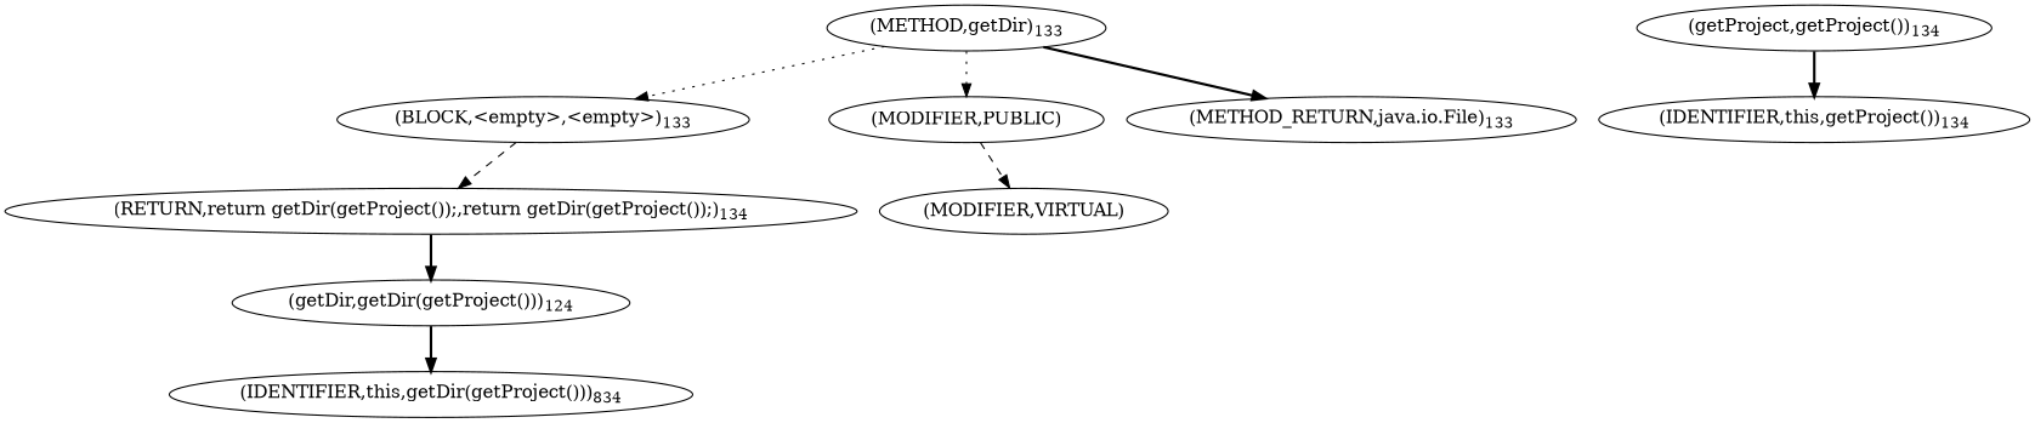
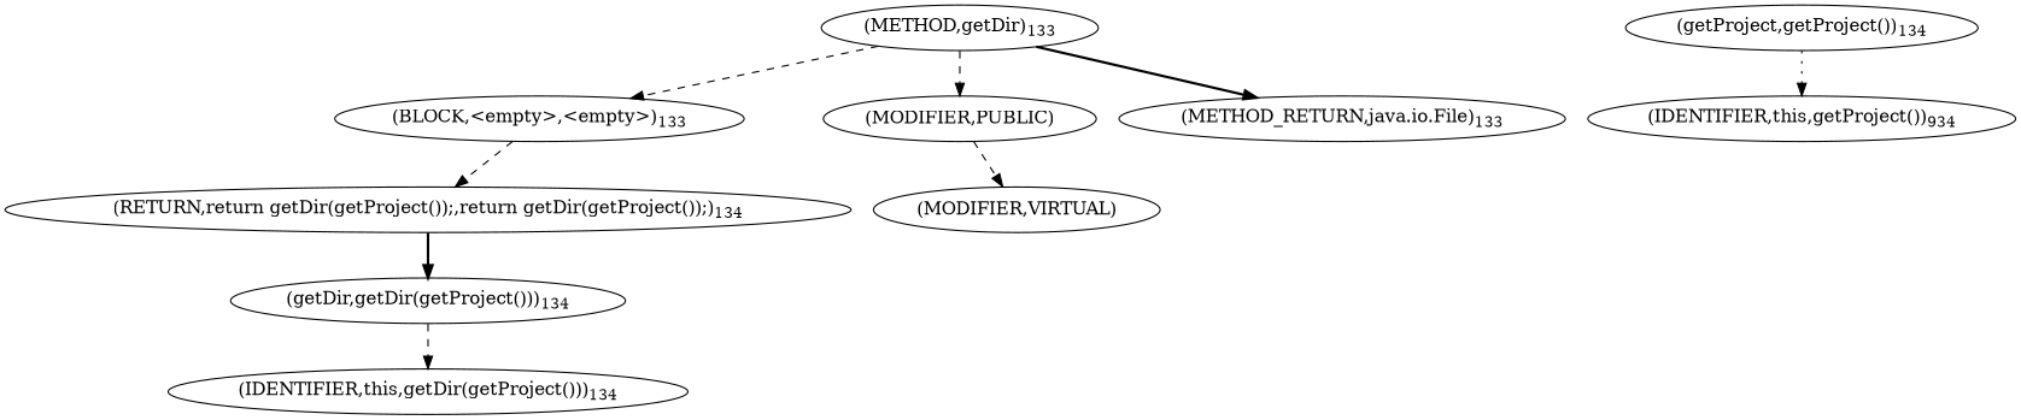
  digraph {
    edge [style=bold]
    n1 [label=<(METHOD,getDir)<SUB>133</SUB>>]
    n2 [label=<(BLOCK,&lt;empty&gt;,&lt;empty&gt;)<SUB>133</SUB>>]
    n3 [label=<(MODIFIER,PUBLIC)>]
    n4 [label=<(METHOD_RETURN,java.io.File)<SUB>133</SUB>>]
    n5 [label=<(RETURN,return getDir(getProject());,return getDir(getProject());)<SUB>134</SUB>>]
    n6 [label=<(MODIFIER,VIRTUAL)>]
-   n7 [label=<(getDir,getDir(getProject()))<SUB>124</SUB>>]
-   n8 [label=<(IDENTIFIER,this,getDir(getProject()))<SUB>834</SUB>>]
+   n7 [label=<(getDir,getDir(getProject()))<SUB>134</SUB>>]
+   n8 [label=<(IDENTIFIER,this,getDir(getProject()))<SUB>134</SUB>>]
    n9 [label=<(getProject,getProject())<SUB>134</SUB>>]
-   n10 [label=<(IDENTIFIER,this,getProject())<SUB>134</SUB>>]
-   n1 -> n2 [style=dotted]
-   n1 -> n3 [style=dotted]
+   n10 [label=<(IDENTIFIER,this,getProject())<SUB>934</SUB>>]
+   n1 -> n2 [style=dashed]
+   n1 -> n3 [style=dashed]
    n1 -> n4
    n2 -> n5 [style=dashed]
    n3 -> n6 [style=dashed]
    n5 -> n7
-   n7 -> n8
-   n9 -> n10
+   n7 -> n8 [style=dashed]
+   n9 -> n10 [style=dotted]
  }
